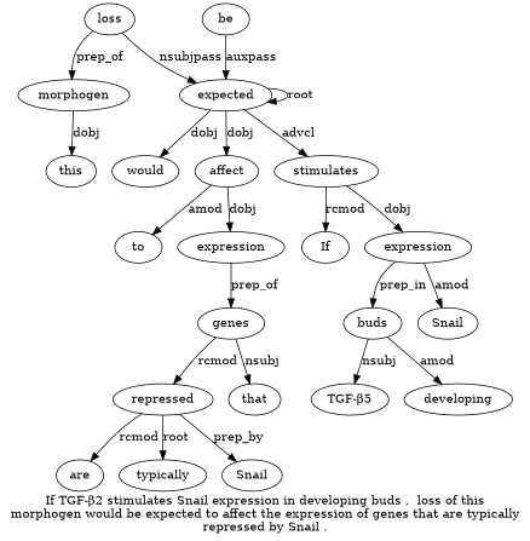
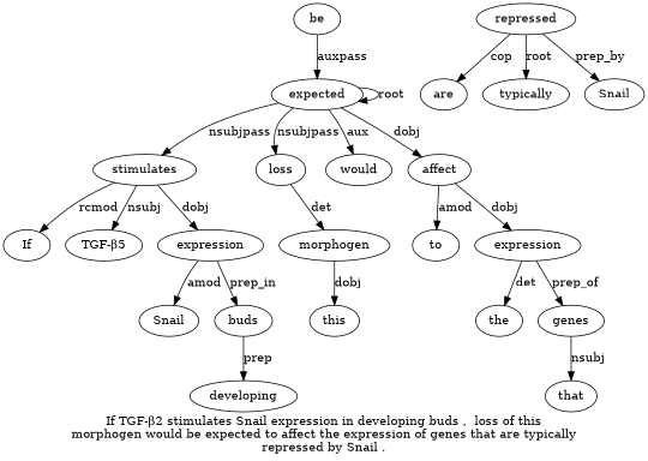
  digraph {
    label="If TGF-β2 stimulates Snail expression in developing buds ,  loss of this\nmorphogen would be expected to affect the expression of genes that are typically\nrepressed by Snail ."
    node [fillcolor=white style=filled]
    n1 [label=stimulates]
    n2 [label=If]
    n3 [label="TGF-β5"]
    n4 [label=expression]
    n5 [label=Snail]
    n6 [label=buds]
    n7 [label=expected]
    n8 [label=loss]
    n9 [label=would]
    n10 [label=affect]
    n11 [label=morphogen]
    n12 [label=be]
    n13 [label=to]
    n14 [label=expression]
    n15 [label=developing]
    n16 [label=this]
+   n17 [label=the]
    n18 [label=genes]
    n19 [label=repressed]
    n20 [label=that]
    n21 [label=are]
    n22 [label=typically]
    n23 [label=Snail]
    n1 -> n2 [label=rcmod]
-   n6 -> n3 [label=nsubj]
+   n1 -> n3 [label=nsubj]
    n1 -> n4 [label=dobj]
    n4 -> n5 [label=amod]
    n4 -> n6 [label=prep_in]
-   n6 -> n15 [label=amod]
-   n7 -> n1 [label=advcl]
+   n6 -> n15 [label=prep]
+   n7 -> n1 [label=nsubjpass]
    n7 -> n7 [label=root]
-   n8 -> n7 [label=nsubjpass]
-   n7 -> n9 [label=dobj]
+   n7 -> n8 [label=nsubjpass]
+   n7 -> n9 [label=aux]
    n7 -> n10 [label=dobj]
-   n8 -> n11 [label=prep_of]
+   n8 -> n11 [label=det]
    n10 -> n13 [label=amod]
    n10 -> n14 [label=dobj]
    n11 -> n16 [label=dobj]
    n12 -> n7 [label=auxpass]
+   n14 -> n17 [label=det]
    n14 -> n18 [label=prep_of]
-   n18 -> n19 [label=rcmod]
    n18 -> n20 [label=nsubj]
-   n19 -> n21 [label=rcmod]
+   n19 -> n21 [label=cop]
    n19 -> n22 [label=root]
    n19 -> n23 [label=prep_by]
  }
